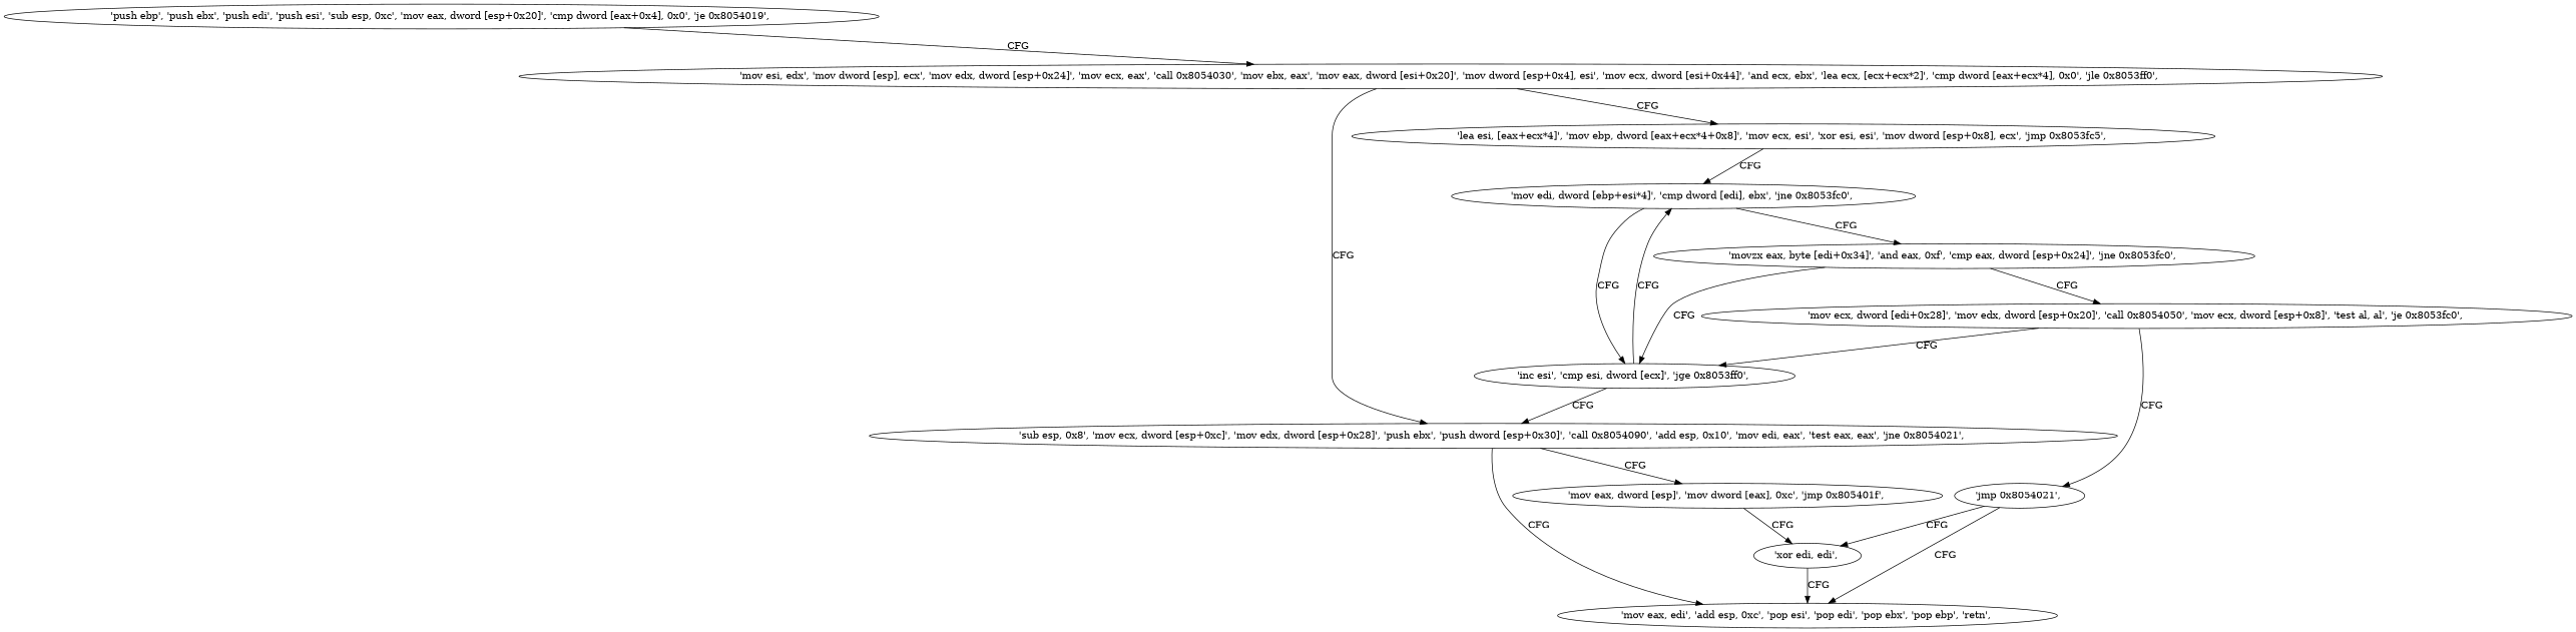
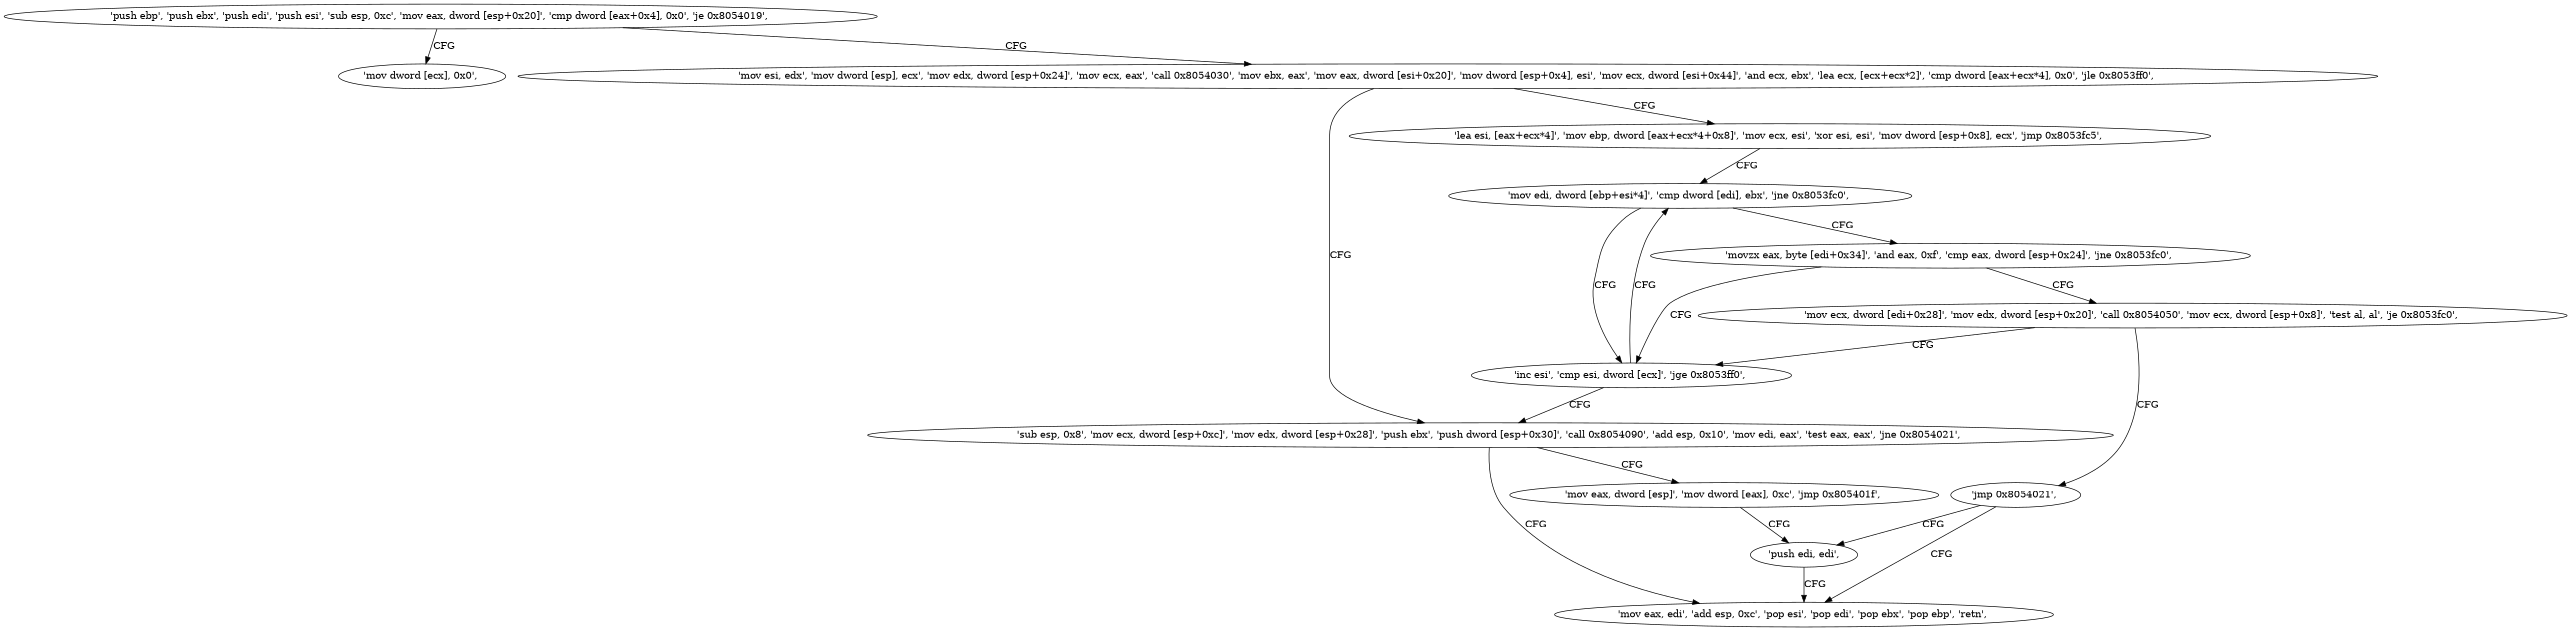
  digraph {
    n1 [label="'push ebp', 'push ebx', 'push edi', 'push esi', 'sub esp, 0xc', 'mov eax, dword [esp+0x20]', 'cmp dword [eax+0x4], 0x0', 'je 0x8054019', "]
+   n2 [label="'mov dword [ecx], 0x0', "]
    n3 [label="'mov esi, edx', 'mov dword [esp], ecx', 'mov edx, dword [esp+0x24]', 'mov ecx, eax', 'call 0x8054030', 'mov ebx, eax', 'mov eax, dword [esi+0x20]', 'mov dword [esp+0x4], esi', 'mov ecx, dword [esi+0x44]', 'and ecx, ebx', 'lea ecx, [ecx+ecx*2]', 'cmp dword [eax+ecx*4], 0x0', 'jle 0x8053ff0', "]
    n4 [label="'sub esp, 0x8', 'mov ecx, dword [esp+0xc]', 'mov edx, dword [esp+0x28]', 'push ebx', 'push dword [esp+0x30]', 'call 0x8054090', 'add esp, 0x10', 'mov edi, eax', 'test eax, eax', 'jne 0x8054021', "]
    n5 [label="'lea esi, [eax+ecx*4]', 'mov ebp, dword [eax+ecx*4+0x8]', 'mov ecx, esi', 'xor esi, esi', 'mov dword [esp+0x8], ecx', 'jmp 0x8053fc5', "]
-   n6 [label="'xor edi, edi', "]
+   n6 [label="'push edi, edi',"]
    n7 [label="'mov eax, edi', 'add esp, 0xc', 'pop esi', 'pop edi', 'pop ebx', 'pop ebp', 'retn', "]
    n8 [label="'mov eax, dword [esp]', 'mov dword [eax], 0xc', 'jmp 0x805401f', "]
    n9 [label="'mov edi, dword [ebp+esi*4]', 'cmp dword [edi], ebx', 'jne 0x8053fc0', "]
    n10 [label="'inc esi', 'cmp esi, dword [ecx]', 'jge 0x8053ff0', "]
    n11 [label="'movzx eax, byte [edi+0x34]', 'and eax, 0xf', 'cmp eax, dword [esp+0x24]', 'jne 0x8053fc0', "]
    n12 [label="'mov ecx, dword [edi+0x28]', 'mov edx, dword [esp+0x20]', 'call 0x8054050', 'mov ecx, dword [esp+0x8]', 'test al, al', 'je 0x8053fc0', "]
    n13 [label="'jmp 0x8054021', "]
+   n1 -> n2 [label=CFG]
    n1 -> n3 [label=CFG]
    n3 -> n4 [label=CFG]
    n3 -> n5 [label=CFG]
    n4 -> n7 [label=CFG]
    n4 -> n8 [label=CFG]
    n5 -> n9 [label=CFG]
    n6 -> n7 [label=CFG]
    n8 -> n6 [label=CFG]
    n9 -> n10 [label=CFG]
    n9 -> n11 [label=CFG]
    n10 -> n4 [label=CFG]
    n10 -> n9 [label=CFG]
    n11 -> n10 [label=CFG]
    n11 -> n12 [label=CFG]
    n12 -> n10 [label=CFG]
    n12 -> n13 [label=CFG]
    n13 -> n6 [label=CFG]
    n13 -> n7 [label=CFG]
  }
